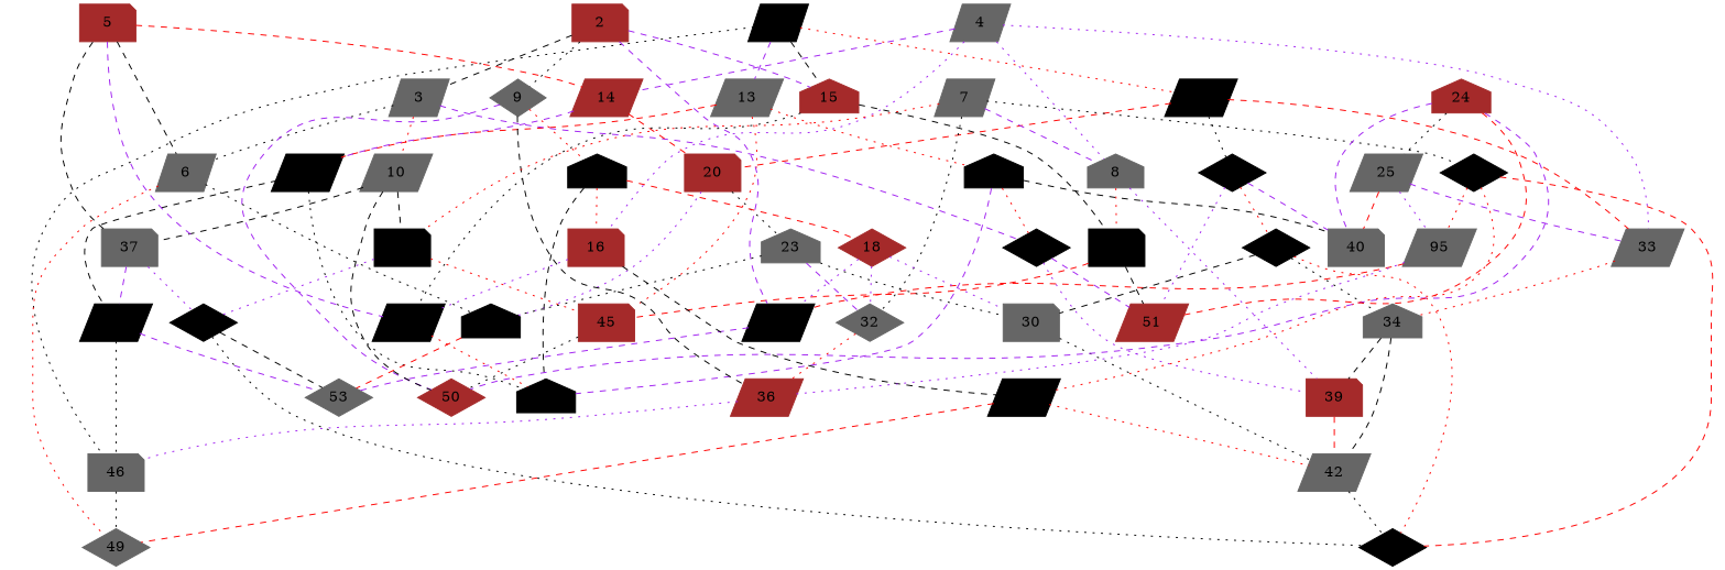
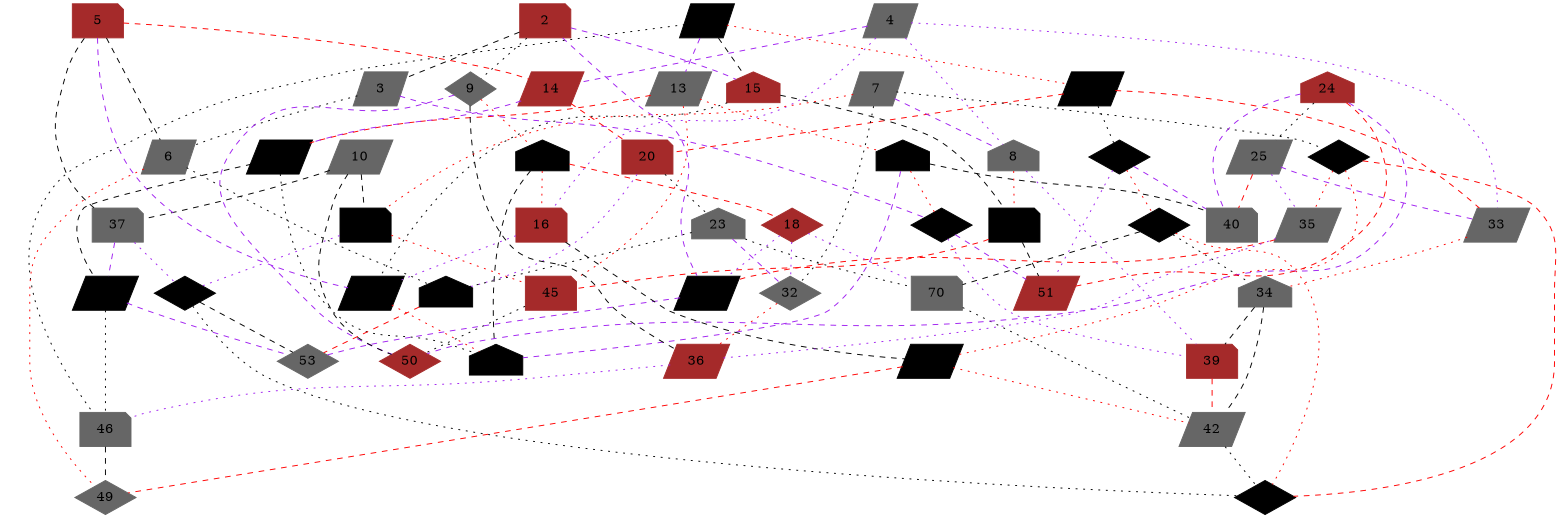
  graph {
    node [color=gray40 shape=parallelogram style=filled]
    edge [color=black style=dotted]
    1 [color=black]
    11 [color=black]
    13
    15 [color=brown shape=house]
    46 [shape=note]
    33
    17 [color=black shape=diamond]
    20 [color=brown shape=note]
    21 [color=black shape=house]
    22 [color=black]
    45 [color=brown shape=note]
    44 [color=black]
    27 [color=black shape=note]
    49 [shape=diamond]
    2 [color=brown shape=note]
    3
    9 [shape=diamond]
    43 [color=black]
    6
    10
    28 [color=black shape=diamond]
    12 [color=black shape=house]
    36 [color=brown]
    50 [color=brown shape=diamond]
    53 [shape=diamond]
    41 [color=black shape=house]
    37 [shape=note]
    29 [color=black shape=note]
    39 [color=brown shape=note]
    51 [color=brown]
    8 [shape=house]
    4
    14 [color=brown]
    16 [color=brown shape=note]
    31 [color=black]
    34 [shape=house]
    5 [color=brown shape=note]
    38 [color=black]
    47 [color=black shape=diamond]
    52 [color=black shape=house]
    7
    26 [color=black shape=diamond]
    32 [shape=diamond]
    48 [color=black shape=diamond]
-   35 [label=95]
+   35
    42
    18 [color=brown shape=diamond]
    19 [color=black shape=diamond]
    40 [shape=note]
    23 [shape=house]
-   30 [shape=note]
+   30 [shape=note label=70]
    24 [color=brown shape=house]
    25
    1 -- 11 [color=red]
    1 -- 13 [color=purple style=dashed]
    1 -- 15 [style=dashed]
    1 -- 46
    11 -- 33 [color=red style=dashed]
    11 -- 17
    11 -- 20 [color=red style=dashed]
    13 -- 21 [color=red]
    13 -- 22 [color=red style=dashed]
    13 -- 45 [color=red]
    15 -- 44
    15 -- 27 [style=dashed]
-   46 -- 49
+   46 -- 49 [style=dashed]
    33 -- 34 [color=red]
    17 -- 51 [color=purple]
    17 -- 19 [color=red]
    17 -- 40 [color=purple style=dashed]
    20 -- 41 [color=purple]
    20 -- 23
    21 -- 28 [color=red]
    21 -- 52 [color=purple style=dashed]
    21 -- 40 [style=dashed]
    22 -- 38 [style=dashed]
    22 -- 52
    45 -- 50
    44 -- 52 [color=red]
    27 -- 45 [color=red style=dashed]
    27 -- 51 [style=dashed]
    2 -- 15 [color=purple style=dashed]
    2 -- 3 [style=dashed]
    2 -- 9
    2 -- 43 [color=purple style=dashed]
    3 -- 6
-   3 -- 10 [color=red]
    3 -- 28 [color=purple style=dashed]
    9 -- 12 [color=red]
    9 -- 36 [style=dashed]
    9 -- 50 [color=purple style=dashed]
    43 -- 53 [color=purple style=dashed]
    6 -- 49 [color=red]
    6 -- 41
    10 -- 50 [style=dashed]
    10 -- 37 [style=dashed]
    10 -- 29 [style=dashed]
    28 -- 39 [color=purple]
    28 -- 51 [color=purple style=dashed]
    12 -- 16 [color=red]
    12 -- 52 [style=dashed]
    12 -- 18 [color=red style=dashed]
    36 -- 46 [color=purple]
    41 -- 53 [color=red style=dashed]
    37 -- 38 [color=purple style=dashed]
    37 -- 47 [color=purple]
    29 -- 45 [color=red]
    29 -- 47 [color=purple]
    39 -- 42 [color=red style=dashed]
    8 -- 27 [color=red]
    8 -- 39 [color=purple]
    4 -- 33 [color=purple]
    4 -- 8 [color=purple]
    4 -- 14 [color=purple style=dashed]
    4 -- 16 [color=purple]
    14 -- 20 [color=red style=dashed]
    14 -- 22 [color=purple style=dashed]
    16 -- 44 [color=purple]
    16 -- 31 [style=dashed]
    31 -- 49 [color=red style=dashed]
    31 -- 42 [color=red]
    34 -- 39 [style=dashed]
    34 -- 42 [style=dashed]
    5 -- 44 [color=purple style=dashed]
    5 -- 6 [style=dashed]
    5 -- 37 [style=dashed]
    5 -- 14 [color=red style=dashed]
    38 -- 46
    38 -- 53 [color=purple style=dashed]
    47 -- 53 [style=dashed]
    47 -- 48
    7 -- 29 [color=red]
    7 -- 8 [color=purple style=dashed]
    7 -- 26
    7 -- 32
    26 -- 31 [color=red]
    26 -- 48 [color=red style=dashed]
    26 -- 35 [color=red]
    32 -- 36 [color=red]
    35 -- 43 [color=red style=dashed]
    35 -- 36 [color=purple]
    42 -- 48
    18 -- 43 [color=purple]
    18 -- 32 [color=purple]
    18 -- 30 [color=purple]
    19 -- 34
    19 -- 48 [color=red]
    19 -- 30 [style=dashed]
    23 -- 41
    23 -- 32 [color=purple style=dashed]
    23 -- 30
    30 -- 42
    24 -- 50 [color=purple style=dashed]
    24 -- 51 [color=red style=dashed]
    24 -- 40 [color=purple style=dashed]
    24 -- 25
    25 -- 33 [color=purple style=dashed]
    25 -- 35 [color=purple]
    25 -- 40 [color=red style=dashed]
  }
